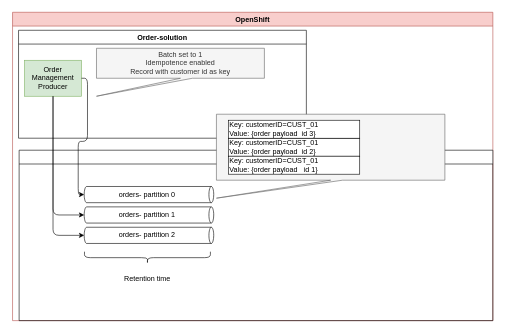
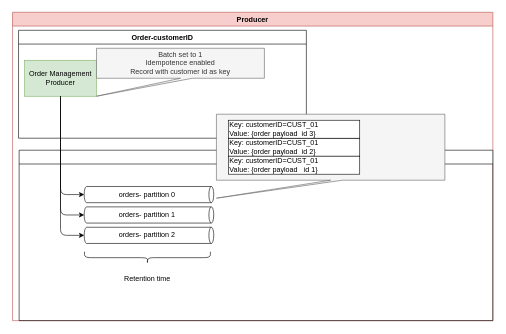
  <mxCell id="0" />
  <mxCell id="1" parent="0" />
- <mxCell id="2" value="OpenShift" style="swimlane;fillColor=#f8cecc;strokeColor=#b85450;" parent="1" vertex="1"><mxGeometry x="20" y="20" width="801" height="514.21" as="geometry" /></mxCell>
- <mxCell id="3" value="Order-solution" style="swimlane;" parent="2" vertex="1"><mxGeometry x="10" y="30" width="480" height="180" as="geometry" /></mxCell>
- <mxCell id="4" value="Order Management Producer" style="rounded=0;whiteSpace=wrap;html=1;fillColor=#d5e8d4;strokeColor=#82b366;" parent="3" vertex="1"><mxGeometry x="10" y="50" width="95" height="60" as="geometry" /></mxCell>
+ <mxCell id="2" value="Producer" style="swimlane;fillColor=#f8cecc;strokeColor=#b85450;" parent="1" vertex="1"><mxGeometry x="20" y="20" width="801" height="514.21" as="geometry" /></mxCell>
+ <mxCell id="3" value="Order-customerID" style="swimlane;" parent="2" vertex="1"><mxGeometry x="10" y="30" width="480" height="180" as="geometry" /></mxCell>
+ <mxCell id="4" value="Order Management Producer" style="rounded=0;whiteSpace=wrap;html=1;fillColor=#d5e8d4;strokeColor=#82b366;" parent="3" vertex="1"><mxGeometry x="10" y="50" width="120" height="60" as="geometry" /></mxCell>
  <mxCell id="5" value="Batch set to 1&lt;br&gt;Idempotence enabled&lt;br&gt;Record with customer id as key" style="shape=callout;whiteSpace=wrap;html=1;perimeter=calloutPerimeter;fillColor=#f5f5f5;fontColor=#333333;strokeColor=#666666;position2=0;" parent="3" vertex="1"><mxGeometry x="130" y="30" width="280" height="80" as="geometry" /></mxCell>
  <mxCell id="6" value="event-streams cluster" style="swimlane;verticalAlign=middle;textDirection=ltr;horizontal=1;" parent="2" vertex="1"><mxGeometry x="11" y="230" width="790" height="284.21" as="geometry"><mxRectangle x="11" y="320" width="160" height="23" as="alternateBounds" /></mxGeometry></mxCell>
  <mxCell id="7" value="orders- partition 0&lt;br&gt;" style="shape=cylinder3;whiteSpace=wrap;html=1;boundedLbl=1;backgroundOutline=1;size=4;rotation=90;align=center;horizontal=0;" parent="6" vertex="1"><mxGeometry x="203" y="-34" width="27" height="216" as="geometry" /></mxCell>
  <mxCell id="8" value="orders- partition 2" style="shape=cylinder3;whiteSpace=wrap;html=1;boundedLbl=1;backgroundOutline=1;size=4;rotation=90;align=center;horizontal=0;" parent="6" vertex="1"><mxGeometry x="203" y="34" width="27" height="216" as="geometry" /></mxCell>
  <mxCell id="9" value="orders- partition 1" style="shape=cylinder3;whiteSpace=wrap;html=1;boundedLbl=1;backgroundOutline=1;size=4;rotation=90;align=center;horizontal=0;" parent="6" vertex="1"><mxGeometry x="203" width="27" height="216" as="geometry" /></mxCell>
  <mxCell id="10" value="" style="shape=callout;whiteSpace=wrap;html=1;perimeter=calloutPerimeter;position2=0;fillColor=#f5f5f5;fontColor=#333333;strokeColor=#666666;" parent="6" vertex="1"><mxGeometry x="329" y="-60" width="381" height="140" as="geometry" /></mxCell>
  <mxCell id="11" value="Key: customerID=CUST_01&lt;br&gt;Value: {order payload&amp;nbsp; id 2}" style="rounded=0;whiteSpace=wrap;html=1;align=left;" parent="6" vertex="1"><mxGeometry x="349" y="-20" width="219" height="30" as="geometry" /></mxCell>
  <mxCell id="12" value="Key: customerID=CUST_01&lt;br&gt;Value: {order payload&amp;nbsp; &amp;nbsp;id 1}" style="rounded=0;whiteSpace=wrap;html=1;align=left;" parent="6" vertex="1"><mxGeometry x="349" y="10" width="219" height="30" as="geometry" /></mxCell>
  <mxCell id="13" value="Key: customerID=CUST_01&lt;br&gt;Value: {order payload&amp;nbsp; id 3}" style="rounded=0;whiteSpace=wrap;html=1;align=left;" parent="6" vertex="1"><mxGeometry x="349" y="-50" width="219" height="30" as="geometry" /></mxCell>
  <mxCell id="14" value="" style="shape=curlyBracket;whiteSpace=wrap;html=1;rounded=1;flipH=1;rotation=90;" parent="6" vertex="1"><mxGeometry x="203.99" y="74.21" width="20" height="210" as="geometry" /></mxCell>
  <mxCell id="15" value="Retention time" style="text;html=1;strokeColor=none;fillColor=none;align=center;verticalAlign=middle;whiteSpace=wrap;rounded=0;" parent="6" vertex="1"><mxGeometry x="153.99" y="200" width="120" height="30" as="geometry" /></mxCell>
  <mxCell id="16" style="edgeStyle=orthogonalEdgeStyle;html=1;entryX=0.5;entryY=1;entryDx=0;entryDy=0;entryPerimeter=0;" parent="2" source="4" target="7" edge="1"><mxGeometry relative="1" as="geometry" /></mxCell>
  <mxCell id="17" style="edgeStyle=orthogonalEdgeStyle;html=1;entryX=0.5;entryY=1;entryDx=0;entryDy=0;entryPerimeter=0;exitX=0.5;exitY=1;exitDx=0;exitDy=0;" parent="2" source="4" target="9" edge="1"><mxGeometry relative="1" as="geometry"><mxPoint x="90" y="150" as="sourcePoint" /><mxPoint x="129.5" y="314" as="targetPoint" /></mxGeometry></mxCell>
  <mxCell id="18" style="edgeStyle=orthogonalEdgeStyle;html=1;entryX=0.5;entryY=1;entryDx=0;entryDy=0;entryPerimeter=0;exitX=0.5;exitY=1;exitDx=0;exitDy=0;" parent="2" source="4" target="8" edge="1"><mxGeometry relative="1" as="geometry"><mxPoint x="90" y="150" as="sourcePoint" /><mxPoint x="129.5" y="348" as="targetPoint" /></mxGeometry></mxCell>
